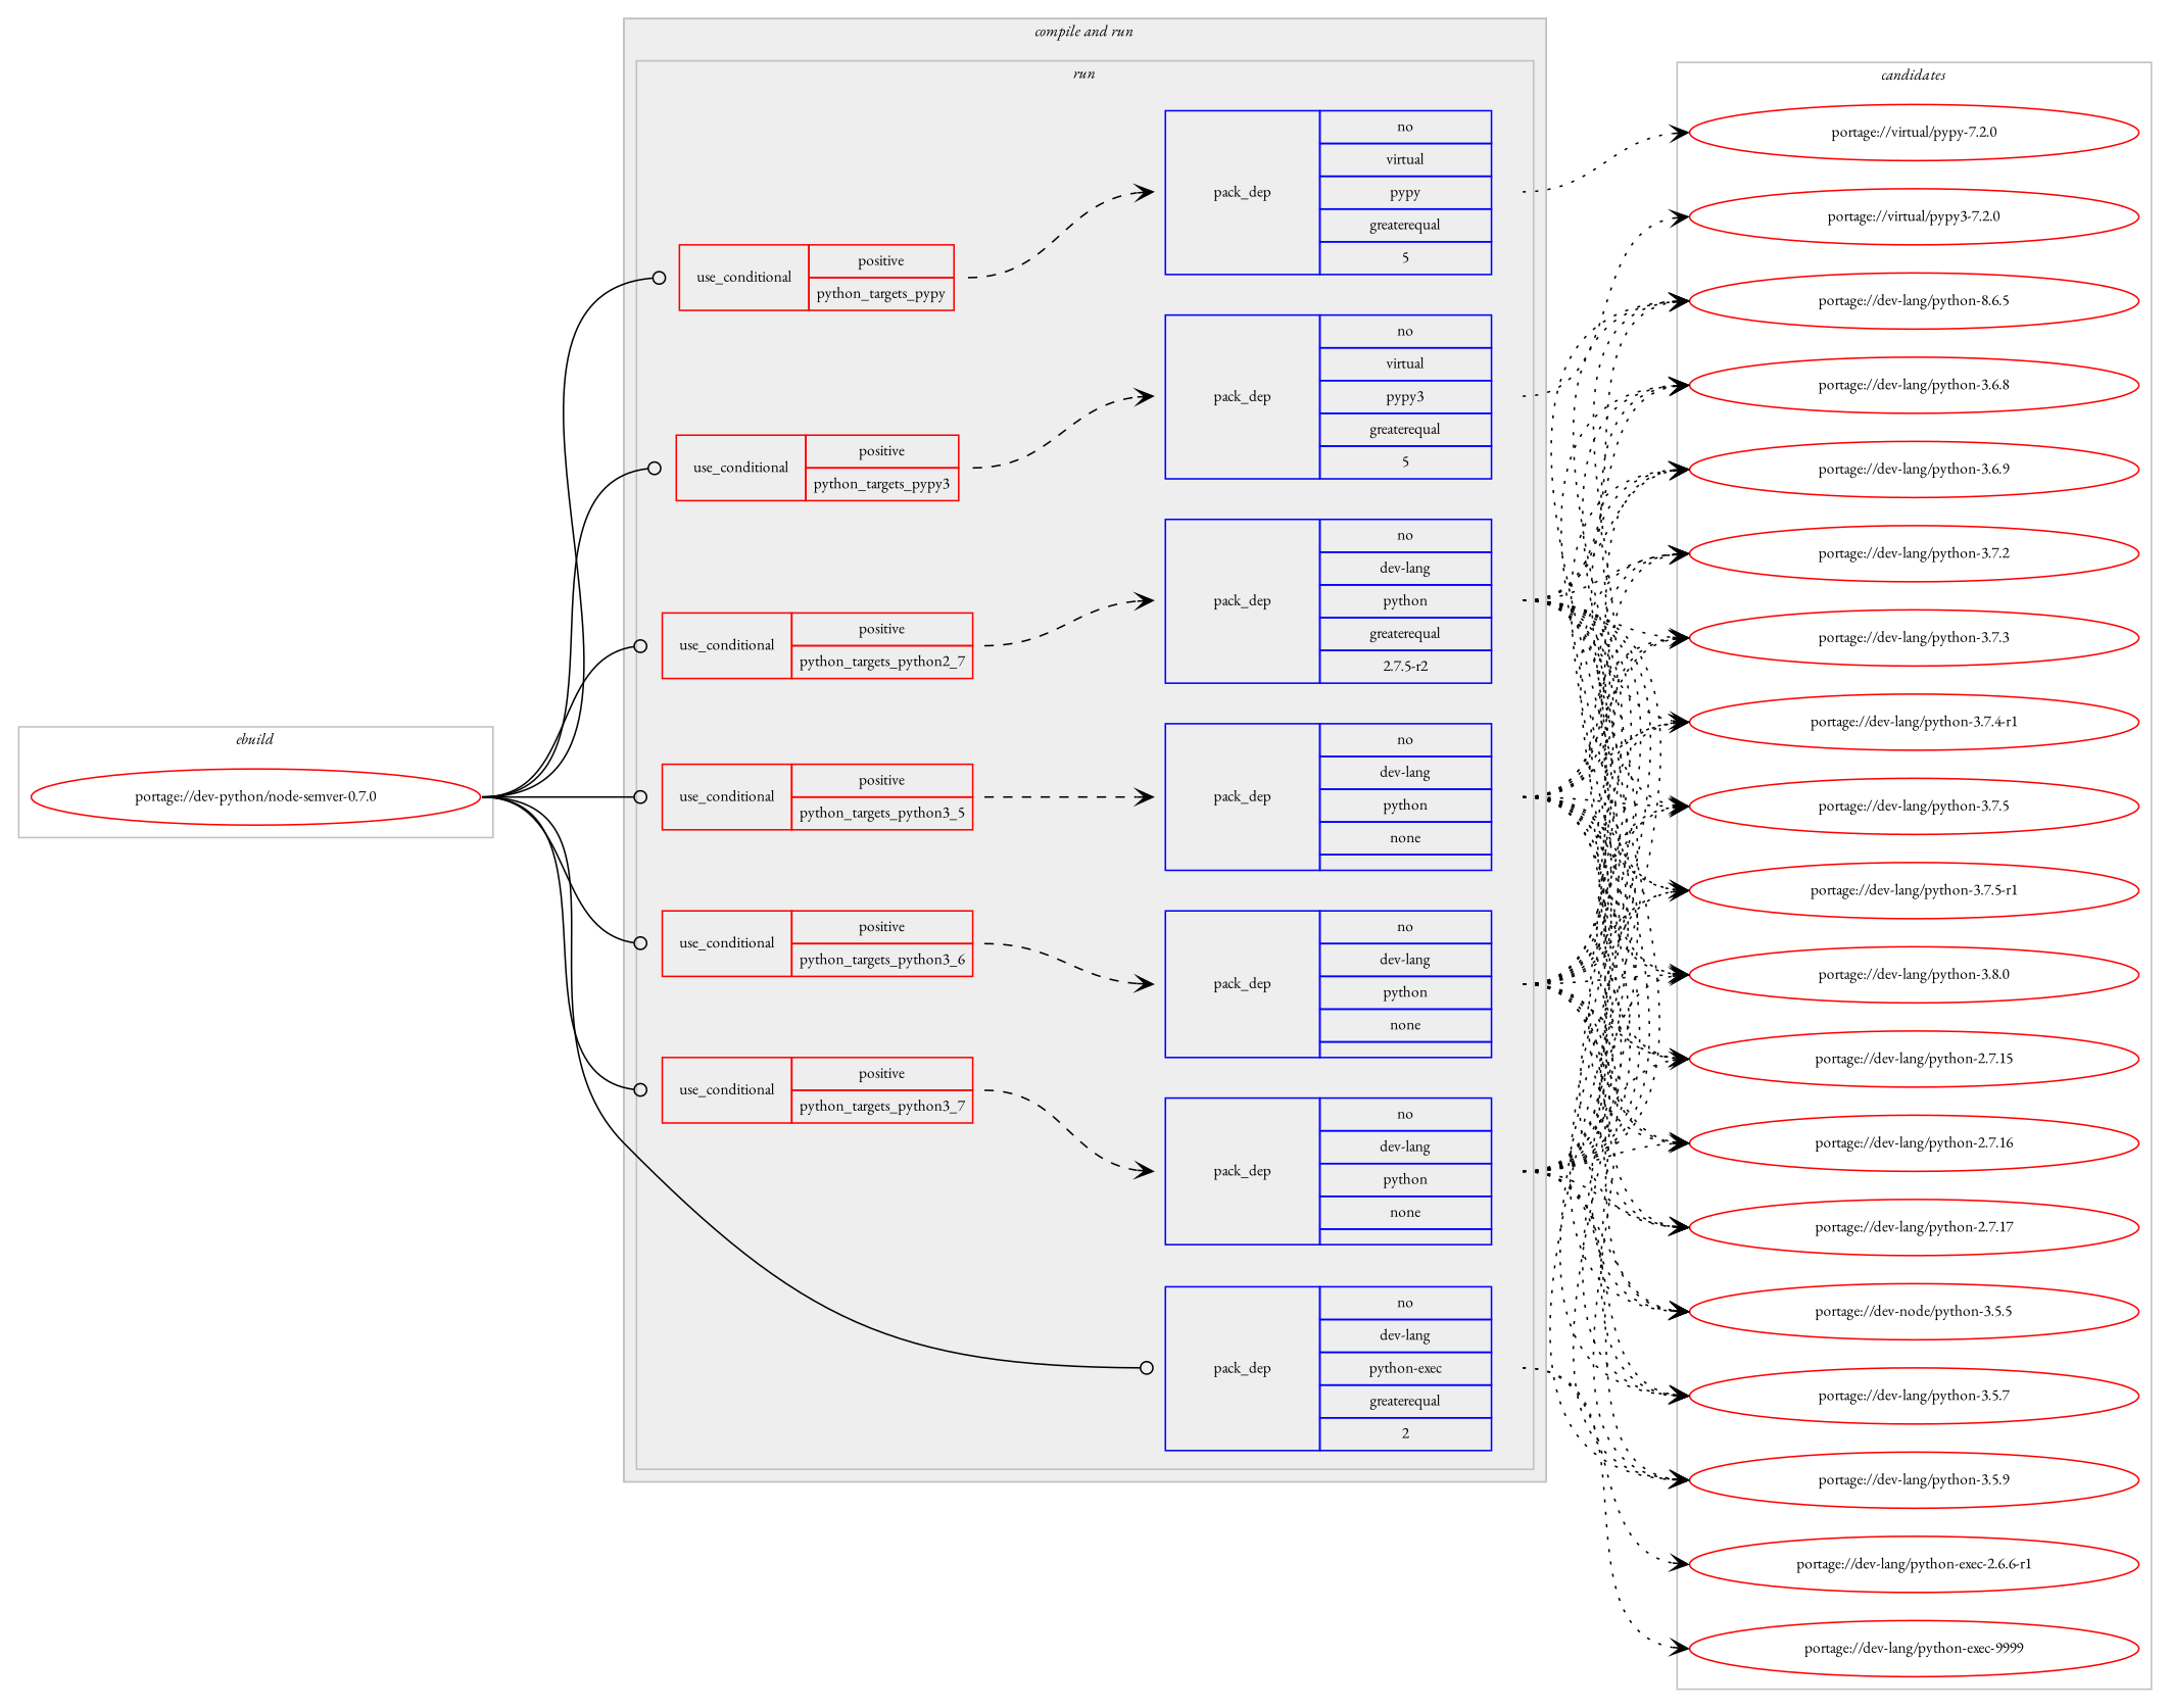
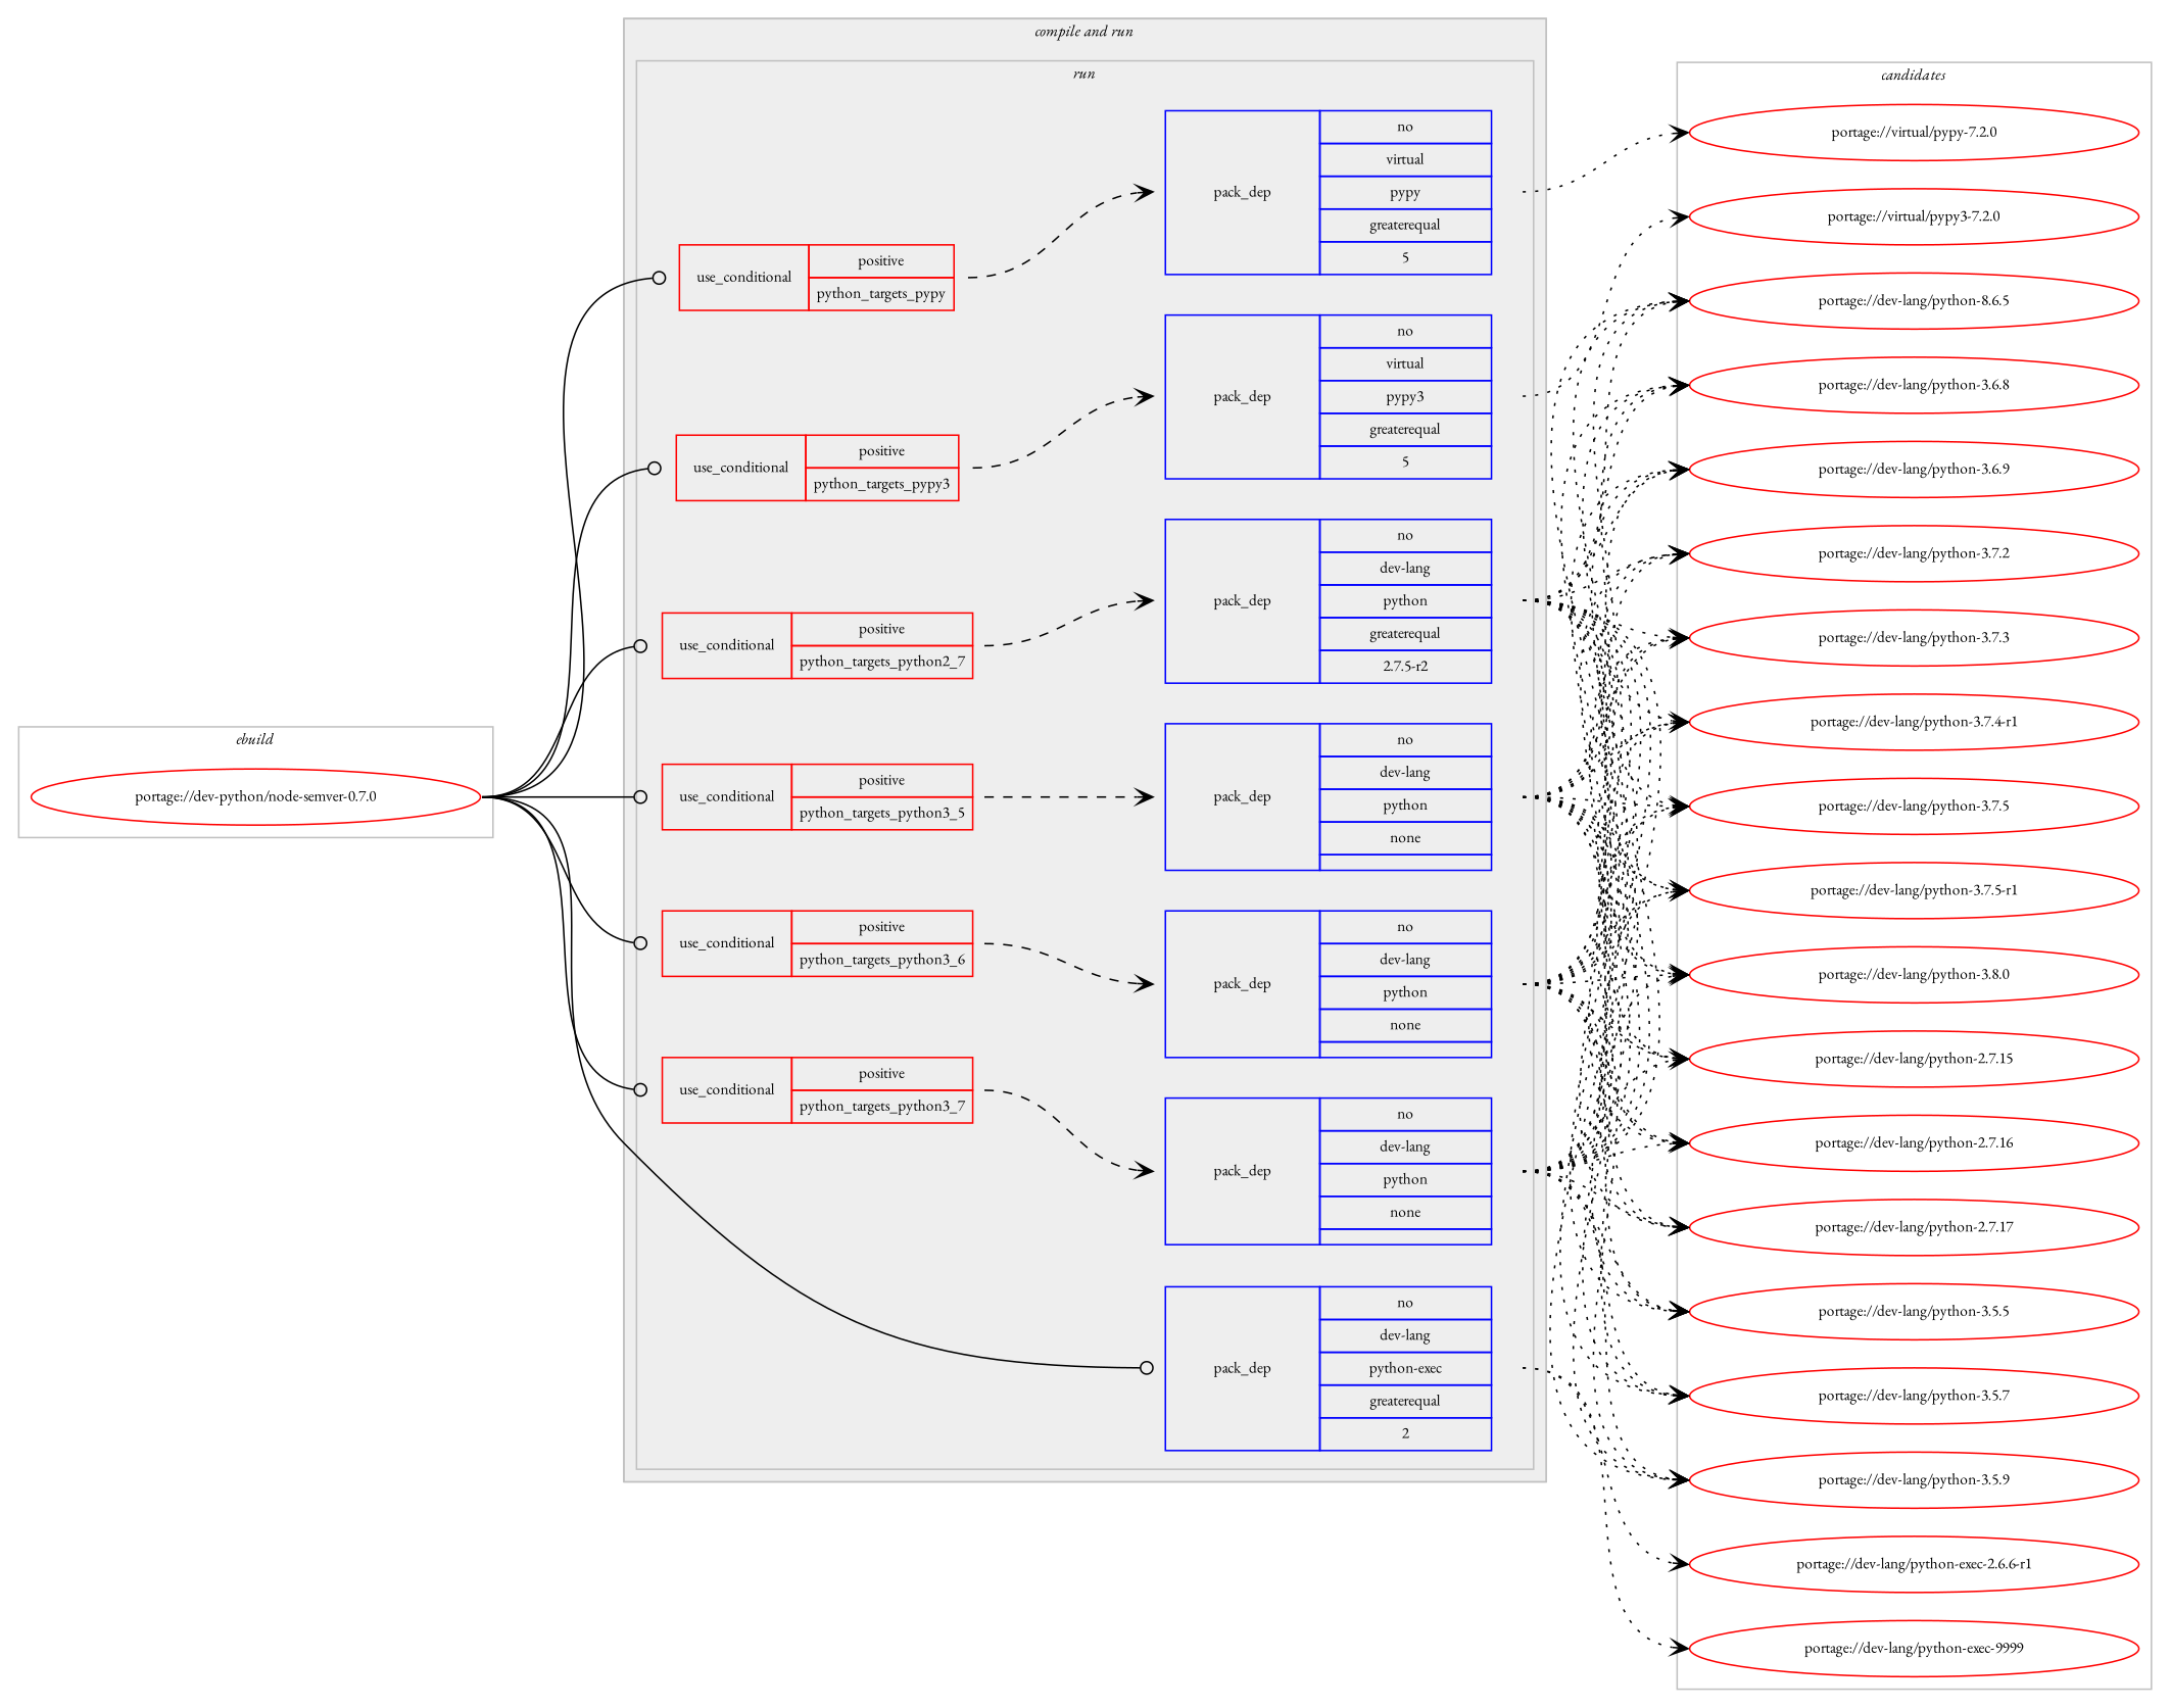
  digraph {
    compound=true
    concentrate=true
    fontname="EB Garamond"
    fontsize=10
    newrank=true
    rankdir=LR
    ranksep=1.5
    node [color=red fontname="EB Garamond" fontsize=10]
    edge [arrowhead=vee fontname="EB Garamond" headport=w style=dotted tailport=e weight=100]
    n1 [label="portage://dev-python/node-semver-0.7.0" width=4]
    n2 [color=blue label=<<TABLE BORDER="0" CELLBORDER="1" CELLSPACING="0" CELLPADDING="4" WIDTH="220"><TR><TD ROWSPAN="6" CELLPADDING="30">pack_dep</TD></TR><TR><TD WIDTH="110">no</TD></TR><TR><TD>virtual</TD></TR><TR><TD>pypy</TD></TR><TR><TD>greaterequal</TD></TR><TR><TD>5</TD></TR></TABLE>> shape=none]
    n3 [label=<<TABLE BORDER="0" CELLBORDER="1" CELLSPACING="0" CELLPADDING="4"><TR><TD ROWSPAN="3" CELLPADDING="10">use_conditional</TD></TR><TR><TD>positive</TD></TR><TR><TD>python_targets_pypy</TD></TR></TABLE>> shape=none]
    n4 [color=blue label=<<TABLE BORDER="0" CELLBORDER="1" CELLSPACING="0" CELLPADDING="4" WIDTH="220"><TR><TD ROWSPAN="6" CELLPADDING="30">pack_dep</TD></TR><TR><TD WIDTH="110">no</TD></TR><TR><TD>virtual</TD></TR><TR><TD>pypy3</TD></TR><TR><TD>greaterequal</TD></TR><TR><TD>5</TD></TR></TABLE>> shape=none]
    n5 [label=<<TABLE BORDER="0" CELLBORDER="1" CELLSPACING="0" CELLPADDING="4"><TR><TD ROWSPAN="3" CELLPADDING="10">use_conditional</TD></TR><TR><TD>positive</TD></TR><TR><TD>python_targets_pypy3</TD></TR></TABLE>> shape=none]
    n6 [color=blue label=<<TABLE BORDER="0" CELLBORDER="1" CELLSPACING="0" CELLPADDING="4" WIDTH="220"><TR><TD ROWSPAN="6" CELLPADDING="30">pack_dep</TD></TR><TR><TD WIDTH="110">no</TD></TR><TR><TD>dev-lang</TD></TR><TR><TD>python</TD></TR><TR><TD>greaterequal</TD></TR><TR><TD>2.7.5-r2</TD></TR></TABLE>> shape=none]
    n7 [label=<<TABLE BORDER="0" CELLBORDER="1" CELLSPACING="0" CELLPADDING="4"><TR><TD ROWSPAN="3" CELLPADDING="10">use_conditional</TD></TR><TR><TD>positive</TD></TR><TR><TD>python_targets_python2_7</TD></TR></TABLE>> shape=none]
    n8 [color=blue label=<<TABLE BORDER="0" CELLBORDER="1" CELLSPACING="0" CELLPADDING="4" WIDTH="220"><TR><TD ROWSPAN="6" CELLPADDING="30">pack_dep</TD></TR><TR><TD WIDTH="110">no</TD></TR><TR><TD>dev-lang</TD></TR><TR><TD>python</TD></TR><TR><TD>none</TD></TR><TR><TD></TD></TR></TABLE>> shape=none]
    n9 [label=<<TABLE BORDER="0" CELLBORDER="1" CELLSPACING="0" CELLPADDING="4"><TR><TD ROWSPAN="3" CELLPADDING="10">use_conditional</TD></TR><TR><TD>positive</TD></TR><TR><TD>python_targets_python3_5</TD></TR></TABLE>> shape=none]
    n10 [color=blue label=<<TABLE BORDER="0" CELLBORDER="1" CELLSPACING="0" CELLPADDING="4" WIDTH="220"><TR><TD ROWSPAN="6" CELLPADDING="30">pack_dep</TD></TR><TR><TD WIDTH="110">no</TD></TR><TR><TD>dev-lang</TD></TR><TR><TD>python</TD></TR><TR><TD>none</TD></TR><TR><TD></TD></TR></TABLE>> shape=none]
    n11 [label=<<TABLE BORDER="0" CELLBORDER="1" CELLSPACING="0" CELLPADDING="4"><TR><TD ROWSPAN="3" CELLPADDING="10">use_conditional</TD></TR><TR><TD>positive</TD></TR><TR><TD>python_targets_python3_6</TD></TR></TABLE>> shape=none]
    n12 [color=blue label=<<TABLE BORDER="0" CELLBORDER="1" CELLSPACING="0" CELLPADDING="4" WIDTH="220"><TR><TD ROWSPAN="6" CELLPADDING="30">pack_dep</TD></TR><TR><TD WIDTH="110">no</TD></TR><TR><TD>dev-lang</TD></TR><TR><TD>python</TD></TR><TR><TD>none</TD></TR><TR><TD></TD></TR></TABLE>> shape=none]
    n13 [label=<<TABLE BORDER="0" CELLBORDER="1" CELLSPACING="0" CELLPADDING="4"><TR><TD ROWSPAN="3" CELLPADDING="10">use_conditional</TD></TR><TR><TD>positive</TD></TR><TR><TD>python_targets_python3_7</TD></TR></TABLE>> shape=none]
    n14 [color=blue label=<<TABLE BORDER="0" CELLBORDER="1" CELLSPACING="0" CELLPADDING="4" WIDTH="220"><TR><TD ROWSPAN="6" CELLPADDING="30">pack_dep</TD></TR><TR><TD WIDTH="110">no</TD></TR><TR><TD>dev-lang</TD></TR><TR><TD>python-exec</TD></TR><TR><TD>greaterequal</TD></TR><TR><TD>2</TD></TR></TABLE>> shape=none]
    n15 [label="portage://virtual/pypy-7.2.0" width=4]
    n16 [label="portage://virtual/pypy3-7.2.0" width=4]
    n17 [label="portage://dev-lang/python-2.7.15" width=4]
    n18 [label="portage://dev-lang/python-2.7.16" width=4]
    n19 [label="portage://dev-lang/python-2.7.17" width=4]
-   n20 [label="portage://dev-node/python-3.5.5" width=4]
+   n20 [label="portage://dev-lang/python-3.5.5" width=4]
    n21 [label="portage://dev-lang/python-3.5.7" width=4]
    n22 [label="portage://dev-lang/python-3.5.9" width=4]
    n23 [label="portage://dev-lang/python-8.6.5" width=4]
    n24 [label="portage://dev-lang/python-3.6.8" width=4]
    n25 [label="portage://dev-lang/python-3.6.9" width=4]
    n26 [label="portage://dev-lang/python-3.7.2" width=4]
    n27 [label="portage://dev-lang/python-3.7.3" width=4]
    n28 [label="portage://dev-lang/python-3.7.4-r1" width=4]
    n29 [label="portage://dev-lang/python-3.7.5" width=4]
    n30 [label="portage://dev-lang/python-3.7.5-r1" width=4]
    n31 [label="portage://dev-lang/python-3.8.0" width=4]
    n32 [label="portage://dev-lang/python-exec-2.6.6-r1" width=4]
    n33 [label="portage://dev-lang/python-exec-9999" width=4]
    subgraph cluster_1 {
      color=gray
      label=<<i>ebuild</i>>
      rank=same
      n1
    }
    subgraph cluster_2 {
      color=gray
      label=<<i>dependencies</i>>
      subgraph cluster_3 {
        color=gray
        fillcolor="#eeeeee"
        label=<<i>compile</i>>
        style=filled
      }
      subgraph cluster_4 {
        color=gray
        fillcolor="#eeeeee"
        label=<<i>compile and run</i>>
        style=filled
      }
      subgraph cluster_5 {
        color=gray
        fillcolor="#eeeeee"
        label=<<i>run</i>>
        style=filled
        subgraph sub_6 {
          color=gray
          fillcolor="#eeeeee"
          label=<<i>run</i>>
          style=filled
          n3
          subgraph sub_7 {
            color=gray
            fillcolor="#eeeeee"
            label=<<i>run</i>>
            style=filled
            n2
          }
        }
        subgraph sub_8 {
          color=gray
          fillcolor="#eeeeee"
          label=<<i>run</i>>
          style=filled
          n5
          subgraph sub_9 {
            color=gray
            fillcolor="#eeeeee"
            label=<<i>run</i>>
            style=filled
            n4
          }
        }
        subgraph sub_10 {
          color=gray
          fillcolor="#eeeeee"
          label=<<i>run</i>>
          style=filled
          n7
          subgraph sub_11 {
            color=gray
            fillcolor="#eeeeee"
            label=<<i>run</i>>
            style=filled
            n6
          }
        }
        subgraph sub_12 {
          color=gray
          fillcolor="#eeeeee"
          label=<<i>run</i>>
          style=filled
          n9
          subgraph sub_13 {
            color=gray
            fillcolor="#eeeeee"
            label=<<i>run</i>>
            style=filled
            n8
          }
        }
        subgraph sub_14 {
          color=gray
          fillcolor="#eeeeee"
          label=<<i>run</i>>
          style=filled
          n11
          subgraph sub_15 {
            color=gray
            fillcolor="#eeeeee"
            label=<<i>run</i>>
            style=filled
            n10
          }
        }
        subgraph sub_16 {
          color=gray
          fillcolor="#eeeeee"
          label=<<i>run</i>>
          style=filled
          n13
          subgraph sub_17 {
            color=gray
            fillcolor="#eeeeee"
            label=<<i>run</i>>
            style=filled
            n12
          }
        }
        subgraph sub_18 {
          color=gray
          fillcolor="#eeeeee"
          label=<<i>run</i>>
          style=filled
          n14
        }
      }
    }
    subgraph cluster_19 {
      color=gray
      label=<<i>candidates</i>>
      rank=same
      subgraph sub_20 {
        color=black
        label=<<i>candidates</i>>
        nodesep=1
        rank=same
        n15
      }
      subgraph sub_21 {
        color=black
        label=<<i>candidates</i>>
        nodesep=1
        rank=same
        n16
      }
      subgraph sub_22 {
        color=black
        label=<<i>candidates</i>>
        nodesep=1
        rank=same
        n17
        n18
        n19
        n20
        n21
        n22
        n23
        n24
        n25
        n26
        n27
        n28
        n29
        n30
        n31
      }
      subgraph sub_23 {
        color=black
        label=<<i>candidates</i>>
        nodesep=1
        rank=same
        n17
        n18
        n19
        n20
        n21
        n22
        n23
        n24
        n25
        n26
        n27
        n28
        n29
        n30
        n31
      }
      subgraph sub_24 {
        color=black
        label=<<i>candidates</i>>
        nodesep=1
        rank=same
        n17
        n18
        n19
        n20
        n21
        n22
        n23
        n24
        n25
        n26
        n27
        n28
        n29
        n30
        n31
      }
      subgraph sub_25 {
        color=black
        label=<<i>candidates</i>>
        nodesep=1
        rank=same
        n17
        n18
        n19
        n20
        n21
        n22
        n23
        n24
        n25
        n26
        n27
        n28
        n29
        n30
        n31
      }
      subgraph sub_26 {
        color=black
        label=<<i>candidates</i>>
        nodesep=1
        rank=same
        n32
        n33
      }
    }
    n1 -> n3 [arrowhead=odot style=solid weight=20]
    n1 -> n5 [arrowhead=odot style=solid weight=20]
    n1 -> n7 [arrowhead=odot style=solid weight=20]
    n1 -> n9 [arrowhead=odot style=solid weight=20]
    n1 -> n11 [arrowhead=odot style=solid weight=20]
    n1 -> n13 [arrowhead=odot style=solid weight=20]
    n1 -> n14 [arrowhead=odot style=solid weight=20]
    n2 -> n15
    n3 -> n2 [style=dashed weight=20]
    n4 -> n16
    n5 -> n4 [style=dashed weight=20]
    n6 -> n17
    n6 -> n18
    n6 -> n19
    n6 -> n20
    n6 -> n21
    n6 -> n22
    n6 -> n23
    n6 -> n24
    n6 -> n25
    n6 -> n26
    n6 -> n27
    n6 -> n28
    n6 -> n29
    n6 -> n30
    n6 -> n31
    n7 -> n6 [style=dashed weight=20]
    n8 -> n17
    n8 -> n18
    n8 -> n19
    n8 -> n20
    n8 -> n21
    n8 -> n22
    n8 -> n23
    n8 -> n24
    n8 -> n25
    n8 -> n26
    n8 -> n27
    n8 -> n28
    n8 -> n29
    n8 -> n30
    n8 -> n31
    n9 -> n8 [style=dashed weight=20]
    n10 -> n17
    n10 -> n18
    n10 -> n19
    n10 -> n20
    n10 -> n21
    n10 -> n22
    n10 -> n23
    n10 -> n24
    n10 -> n25
    n10 -> n26
    n10 -> n27
    n10 -> n28
    n10 -> n29
    n10 -> n30
    n10 -> n31
    n11 -> n10 [style=dashed weight=20]
    n12 -> n17
    n12 -> n18
    n12 -> n19
    n12 -> n20
    n12 -> n21
    n12 -> n22
    n12 -> n23
    n12 -> n24
    n12 -> n25
    n12 -> n26
    n12 -> n27
    n12 -> n28
    n12 -> n29
    n12 -> n30
    n12 -> n31
    n13 -> n12 [style=dashed weight=20]
    n14 -> n32
    n14 -> n33
  }
